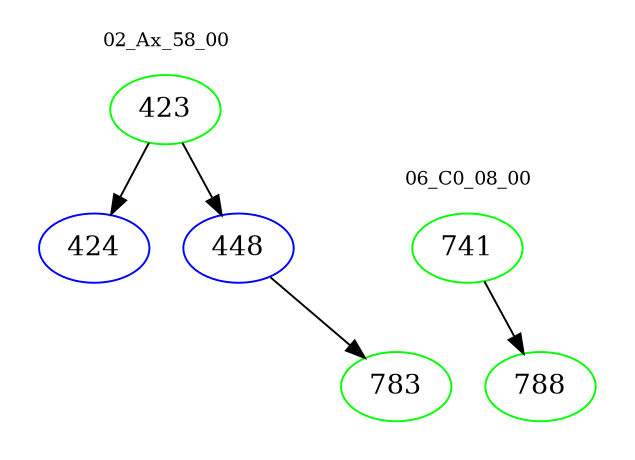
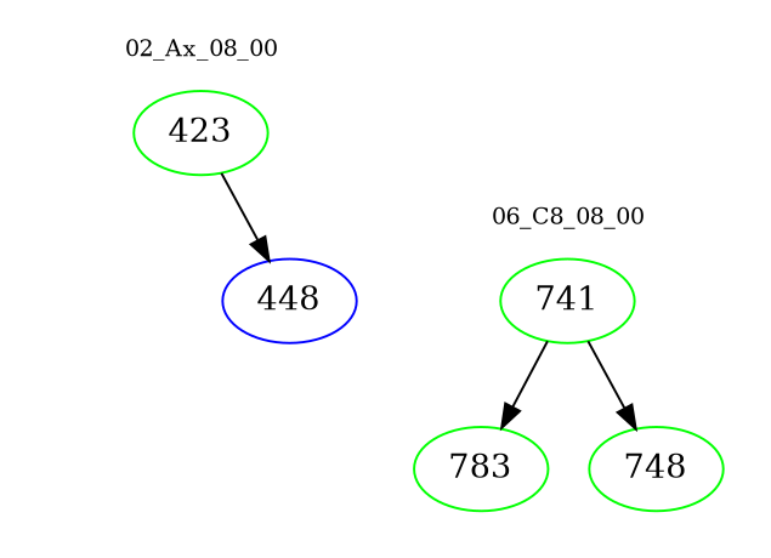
  digraph {
    node [color=green]
    edge [color=black]
    n1 [label=423]
-   n2 [color=blue label=424]
    n3 [color=blue label=448]
    n4 [label=741]
-   n5 [label=788]
+   n5 [label=748]
    n6 [label=783]
    subgraph cluster_1 {
      color=white
      fontsize=10
-     label="02_Ax_58_00"
+     label="02_Ax_08_00"
      n1
-     n2
      n3
    }
    subgraph cluster_2 {
      color=white
      fontsize=10
-     label="06_C0_08_00"
+     label="06_C8_08_00"
      n4
      n5
      n6
    }
-   n1 -> n2
    n1 -> n3
    n4 -> n5
-   n3 -> n6
+   n4 -> n6
  }
